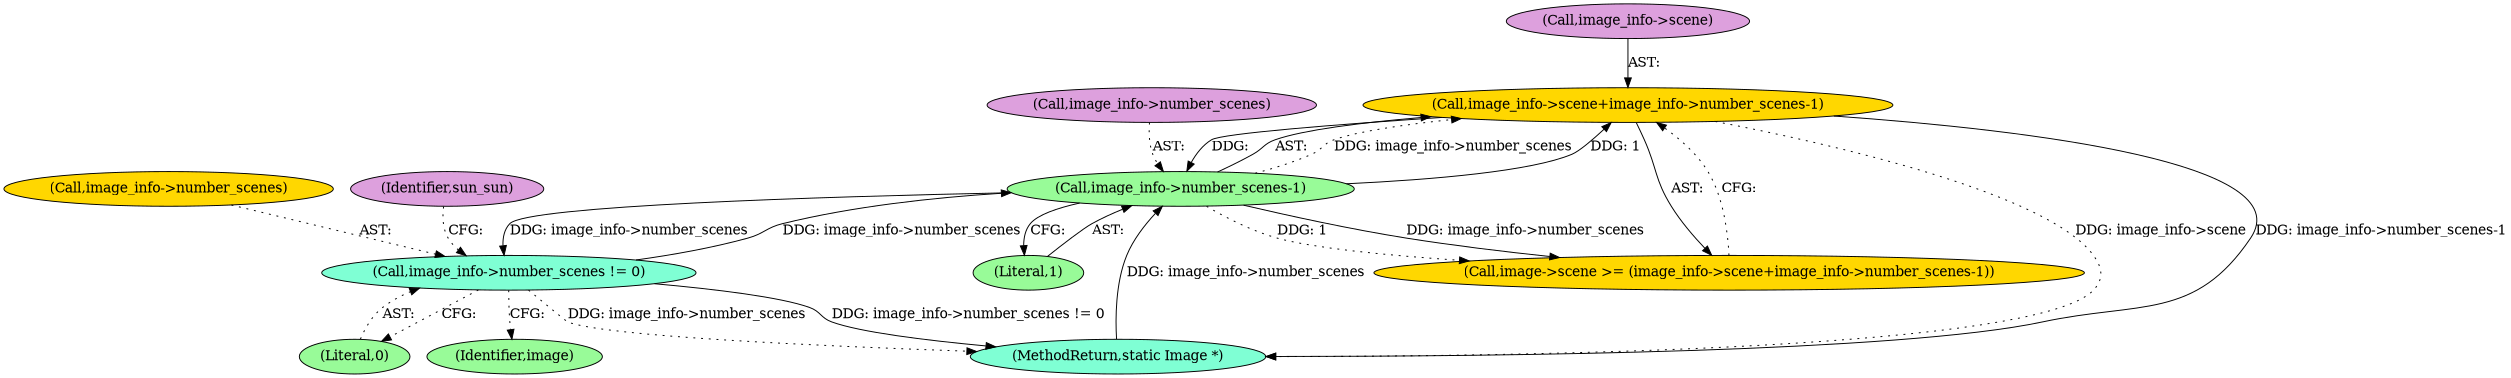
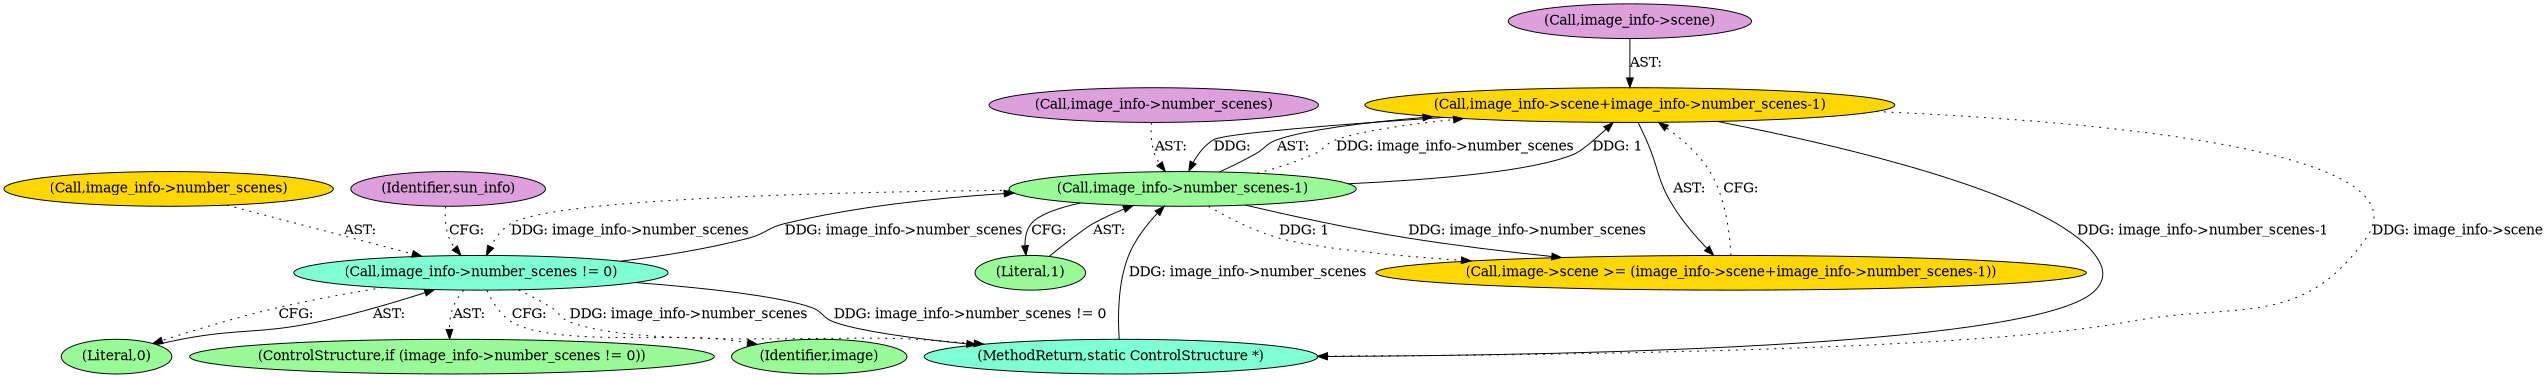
  digraph {
    node [fillcolor=palegreen style=filled]
    edge [style=dotted]
    n1 [fillcolor=gold label="(Call,image_info->scene+image_info->number_scenes-1)"]
    n2 [label="(Call,image_info->number_scenes-1)"]
    n3 [fillcolor=gold label="(Call,image->scene >= (image_info->scene+image_info->number_scenes-1))"]
-   n4 [fillcolor=aquamarine label="(MethodReturn,static Image *)"]
+   n4 [fillcolor=aquamarine label="(MethodReturn,static ControlStructure *)"]
    n5 [fillcolor=aquamarine label="(Call,image_info->number_scenes != 0)"]
    n6 [label="(Literal,1)"]
    n7 [label="(Literal,0)"]
+   n8 [label="(ControlStructure,if (image_info->number_scenes != 0))"]
    n9 [label="(Identifier,image)"]
    n10 [fillcolor=gold label="(Call,image_info->number_scenes)"]
    n11 [fillcolor=plum label="(Call,image_info->scene)"]
-   n12 [fillcolor=plum label="(Identifier,sun_sun)"]
+   n12 [fillcolor=plum label="(Identifier,sun_info)"]
    n13 [fillcolor=plum label="(Call,image_info->number_scenes)"]
    n1 -> n2 [label="DDG: " style=solid]
    n1 -> n3 [label="AST: " style=solid]
    n1 -> n4 [label="DDG: image_info->scene"]
    n1 -> n4 [label="DDG: image_info->number_scenes-1" style=solid]
    n2 -> n1 [label="AST: " style=solid]
    n2 -> n1 [label="DDG: image_info->number_scenes"]
    n2 -> n1 [label="DDG: 1" style=solid]
    n2 -> n3 [label="DDG: image_info->number_scenes" style=solid]
    n2 -> n3 [label="DDG: 1"]
-   n2 -> n5 [label="DDG: image_info->number_scenes" style=solid]
+   n2 -> n5 [label="DDG: image_info->number_scenes"]
    n2 -> n6 [label="CFG: " style=solid]
    n3 -> n1 [label="CFG: "]
    n4 -> n2 [label="DDG: image_info->number_scenes" style=solid]
    n5 -> n2 [label="DDG: image_info->number_scenes" style=solid]
    n5 -> n4 [label="DDG: image_info->number_scenes != 0" style=solid]
    n5 -> n4 [label="DDG: image_info->number_scenes"]
    n5 -> n7 [label="CFG: "]
+   n5 -> n8 [label="AST: "]
    n5 -> n9 [label="CFG: "]
    n6 -> n2 [label="AST: " style=solid]
-   n7 -> n5 [label="AST: "]
+   n7 -> n5 [label="AST: " style=solid]
    n10 -> n5 [label="AST: "]
    n11 -> n1 [label="AST: " style=solid]
    n12 -> n5 [label="CFG: "]
    n13 -> n2 [label="AST: "]
  }
